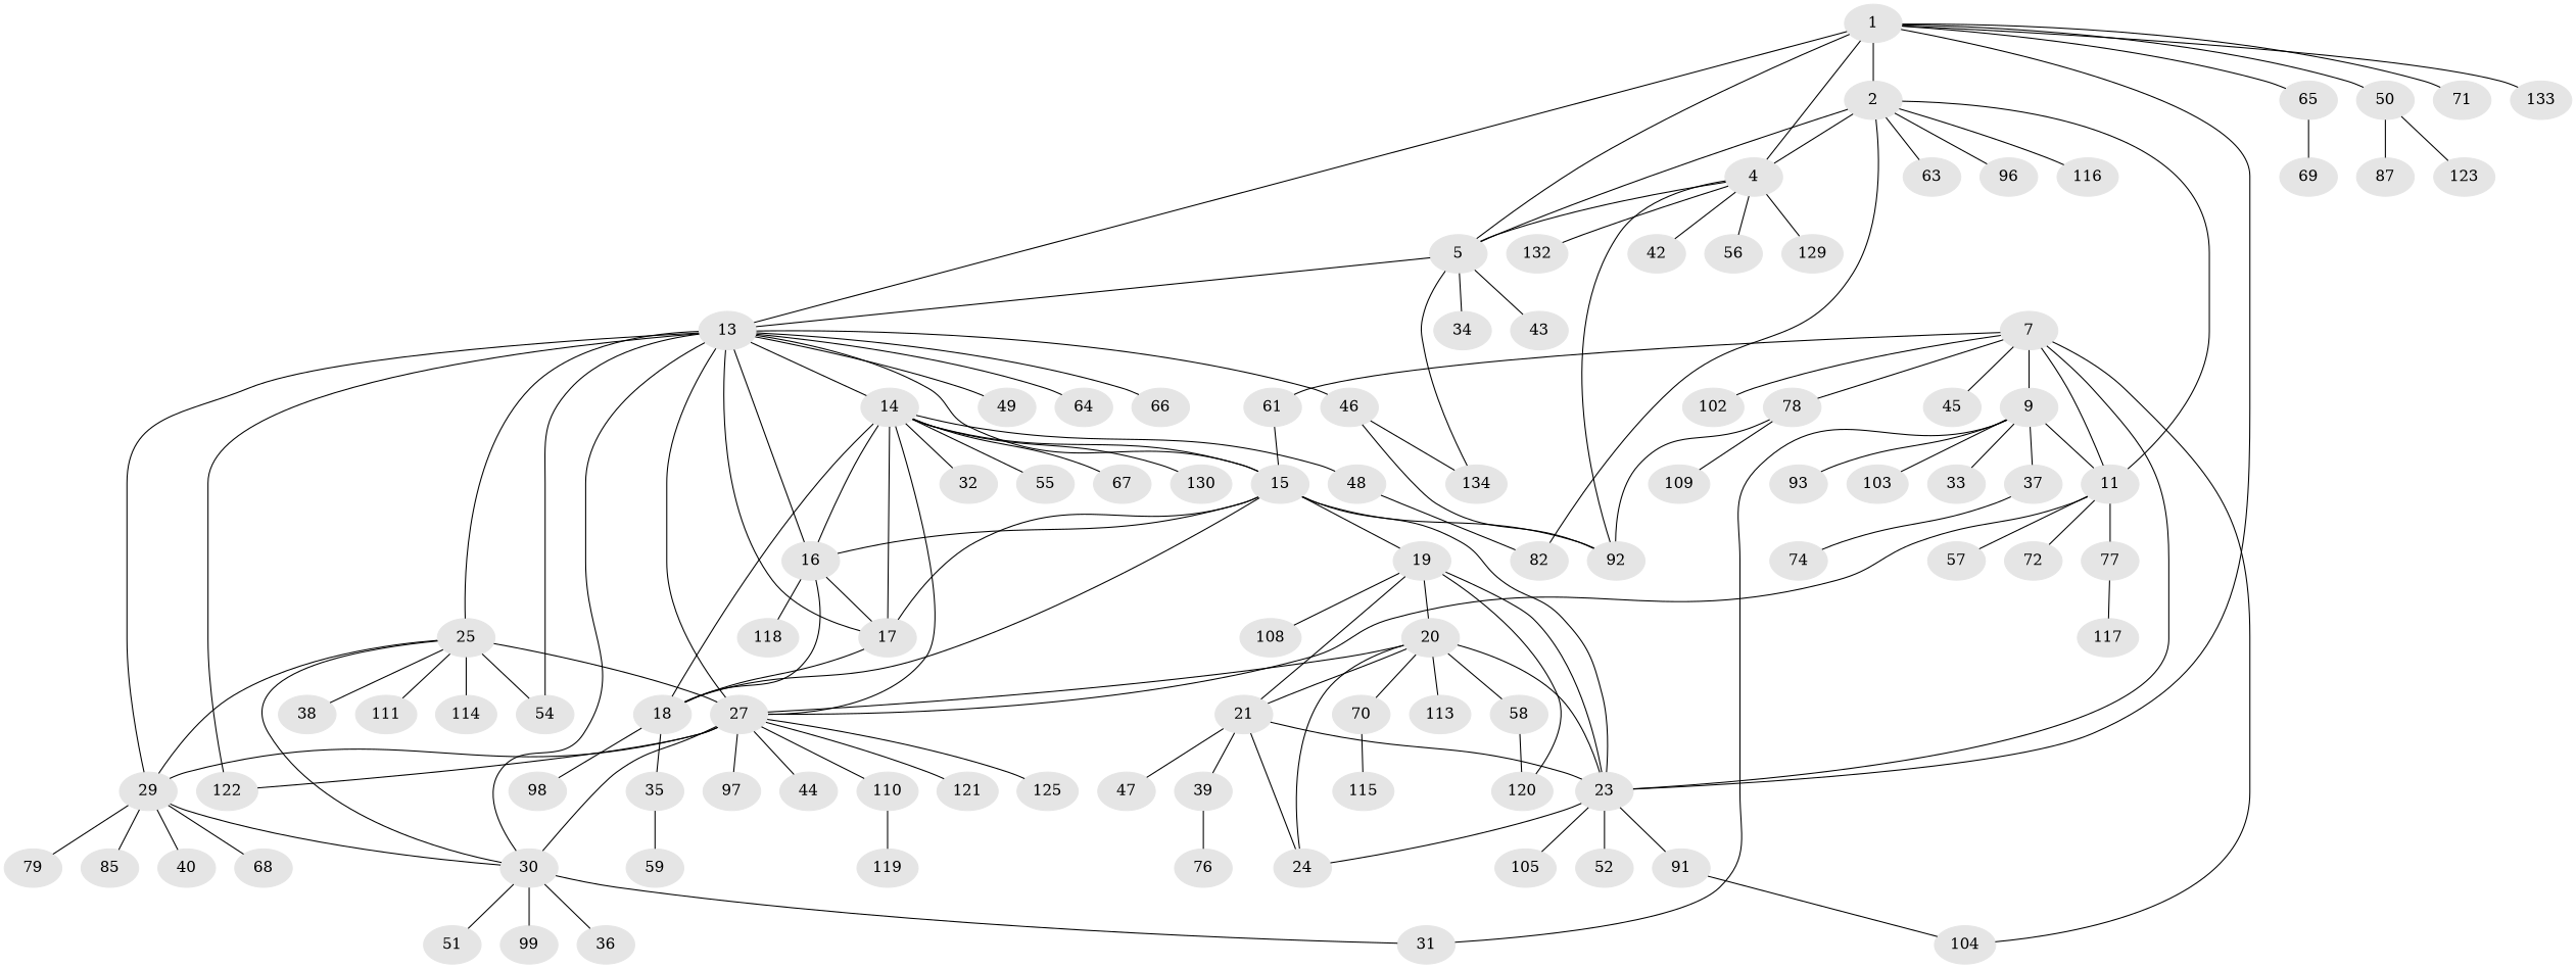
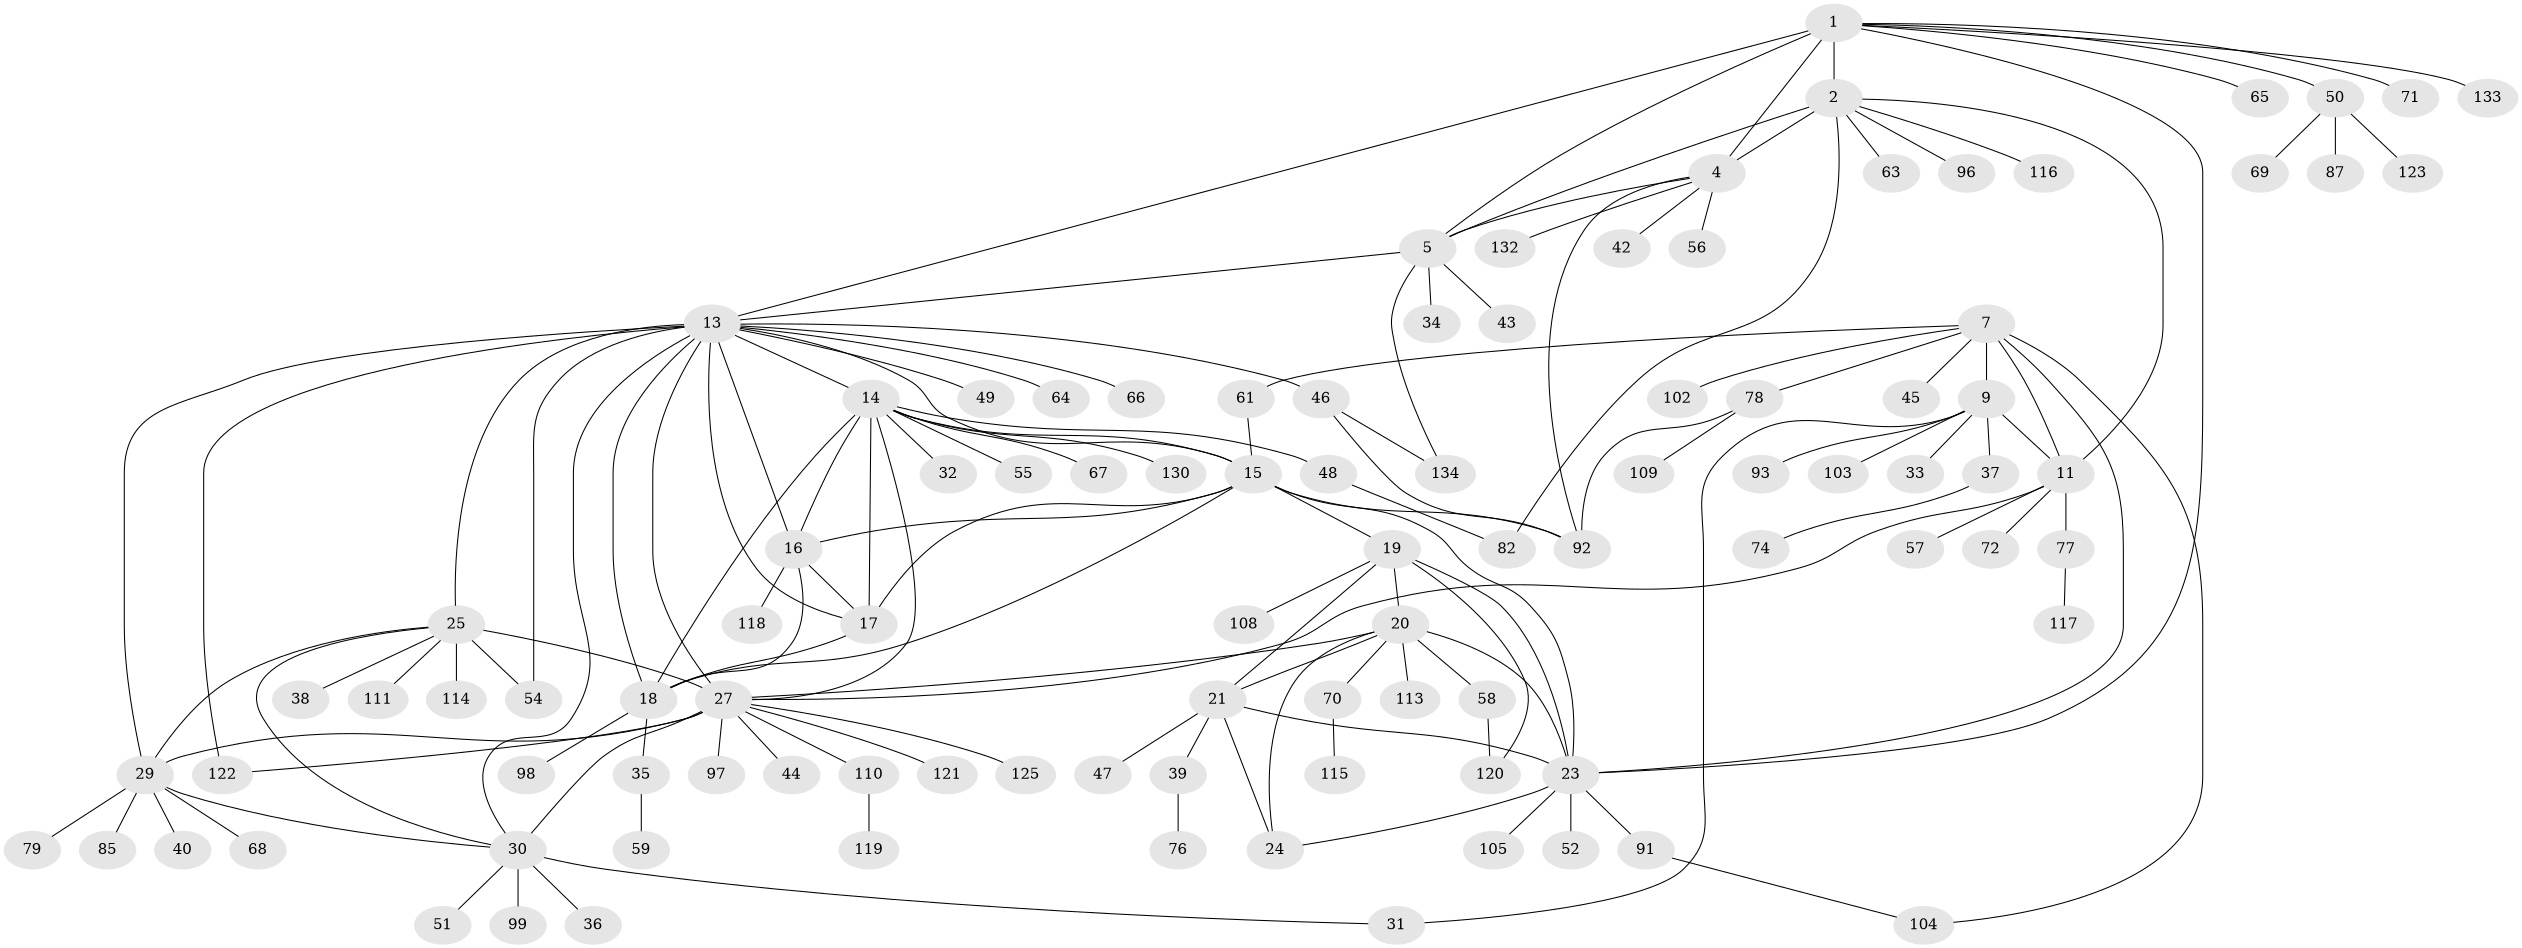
  graph {
    node [color=gray90 style=filled]
    1 [super="+6"]
    2 [super="+3"]
    4 [super="+112"]
    5 [super="+94"]
    13 [super="+26"]
    23 [super="+41"]
    50 [super="+101"]
    65
    71
    133
    11 [super="+12"]
    63
    82
    96
    116
    42
    56
    92 [super="+95"]
-   129
    132
    34
    43
    134
    15 [super="+81"]
    27 [super="+28"]
    14 [super="+100"]
    16 [super="+73"]
    17
    18 [super="+80"]
    25 [super="+53"]
    29 [super="+84"]
    30 [super="+89"]
    46 [super="+131"]
    49
    54
    64
    66
    122
    24
    52
    91
    105
    69 [super="+106"]
    87
    123
    57
    72
    77
    7 [super="+8"]
    9 [super="+10"]
    45
    61
    78
    102
    104 [super="+124"]
    31
    33
    37 [super="+60"]
    93
    103
    109 [super="+127"]
    19 [super="+90"]
    74
    44
    97
    110
    121
    125
    117
    32
    48
    55
    67
    130
    118
    35 [super="+83"]
    98
    38
    111
    114
    40 [super="+88"]
    68
    79
    85
    36
    51
    99
    20 [super="+22"]
    21 [super="+75"]
    108
    120
    59
    58 [super="+86"]
    70
    113 [super="+126"]
    39 [super="+62"]
    47 [super="+128"]
    115
    76
    119
    1 -- 2 [weight=4]
    1 -- 4 [weight=2]
    1 -- 5 [weight=2]
    1 -- 13
    1 -- 23
    1 -- 50
    1 -- 65
    1 -- 71
    1 -- 133
    2 -- 4 [weight=2]
    2 -- 5 [weight=2]
    2 -- 11
    2 -- 63
    2 -- 82
    2 -- 96
    2 -- 116
    4 -- 5
    4 -- 42
    4 -- 56
    4 -- 92
-   4 -- 129
    4 -- 132
    5 -- 13
    5 -- 34
    5 -- 43
    5 -- 134
    13 -- 15
    13 -- 27 [weight=2]
    13 -- 14
    13 -- 16
    13 -- 17
+   13 -- 18
    13 -- 25
    13 -- 29
    13 -- 30
    13 -- 46
    13 -- 49
    13 -- 54
    13 -- 64
    13 -- 66
    13 -- 122
    23 -- 24
    23 -- 52
    23 -- 91
    23 -- 105
-   65 -- 69
+   50 -- 69
    50 -- 87
    50 -- 123
    11 -- 27
    11 -- 57
    11 -- 72
    11 -- 77
    15 -- 23
    15 -- 92
    15 -- 16
    15 -- 17
    15 -- 18
    15 -- 19
    27 -- 29 [weight=2]
    27 -- 30 [weight=2]
    27 -- 122
    27 -- 44
    27 -- 97
    27 -- 110
    27 -- 121
    27 -- 125
    14 -- 15
    14 -- 27
    14 -- 16
    14 -- 17
    14 -- 18
    14 -- 32
    14 -- 48
    14 -- 55
    14 -- 67
    14 -- 130
    16 -- 17
    16 -- 18
    16 -- 118
    17 -- 18
    18 -- 35
    18 -- 98
    25 -- 27 [weight=2]
    25 -- 29
    25 -- 30
    25 -- 54
    25 -- 38
    25 -- 111
    25 -- 114
    29 -- 30
    29 -- 40
    29 -- 68
    29 -- 79
    29 -- 85
    30 -- 31
    30 -- 36
    30 -- 51
    30 -- 99
    46 -- 92
    46 -- 134
    91 -- 104
    77 -- 117
    7 -- 23
    7 -- 11 [weight=4]
    7 -- 9 [weight=4]
    7 -- 45
    7 -- 61
    7 -- 78
    7 -- 102
    7 -- 104
    9 -- 11 [weight=4]
    9 -- 31
    9 -- 33
    9 -- 37
    9 -- 93
    9 -- 103
    61 -- 15
    78 -- 92
    78 -- 109
    37 -- 74
    19 -- 23
    19 -- 20 [weight=2]
    19 -- 21
    19 -- 108
    19 -- 120
    110 -- 119
    48 -- 82
    35 -- 59
    20 -- 23 [weight=2]
    20 -- 27
    20 -- 24 [weight=2]
    20 -- 21 [weight=2]
    20 -- 58
    20 -- 70
    20 -- 113
    21 -- 23
    21 -- 24
    21 -- 39
    21 -- 47
    58 -- 120
    70 -- 115
    39 -- 76
  }
